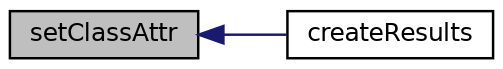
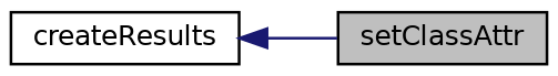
  digraph {
    rankdir=LR
    node [color=black fontname=Helvetica fontsize=10 shape=record style=filled]
    n1 [fillcolor=grey75 fontcolor=black height=0.2 label=setClassAttr width=0.4]
    n2 [fillcolor=white height=0.2 label=createResults width=0.4]
-   n1 -> n2 [color=midnightblue dir=back fontname=Helvetica fontsize=10 labelfontname=Helvetica labelfontsize=10 style=solid]
+   n2 -> n1 [color=midnightblue dir=back fontname=Helvetica fontsize=10 labelfontname=Helvetica labelfontsize=10 style=solid]
  }
